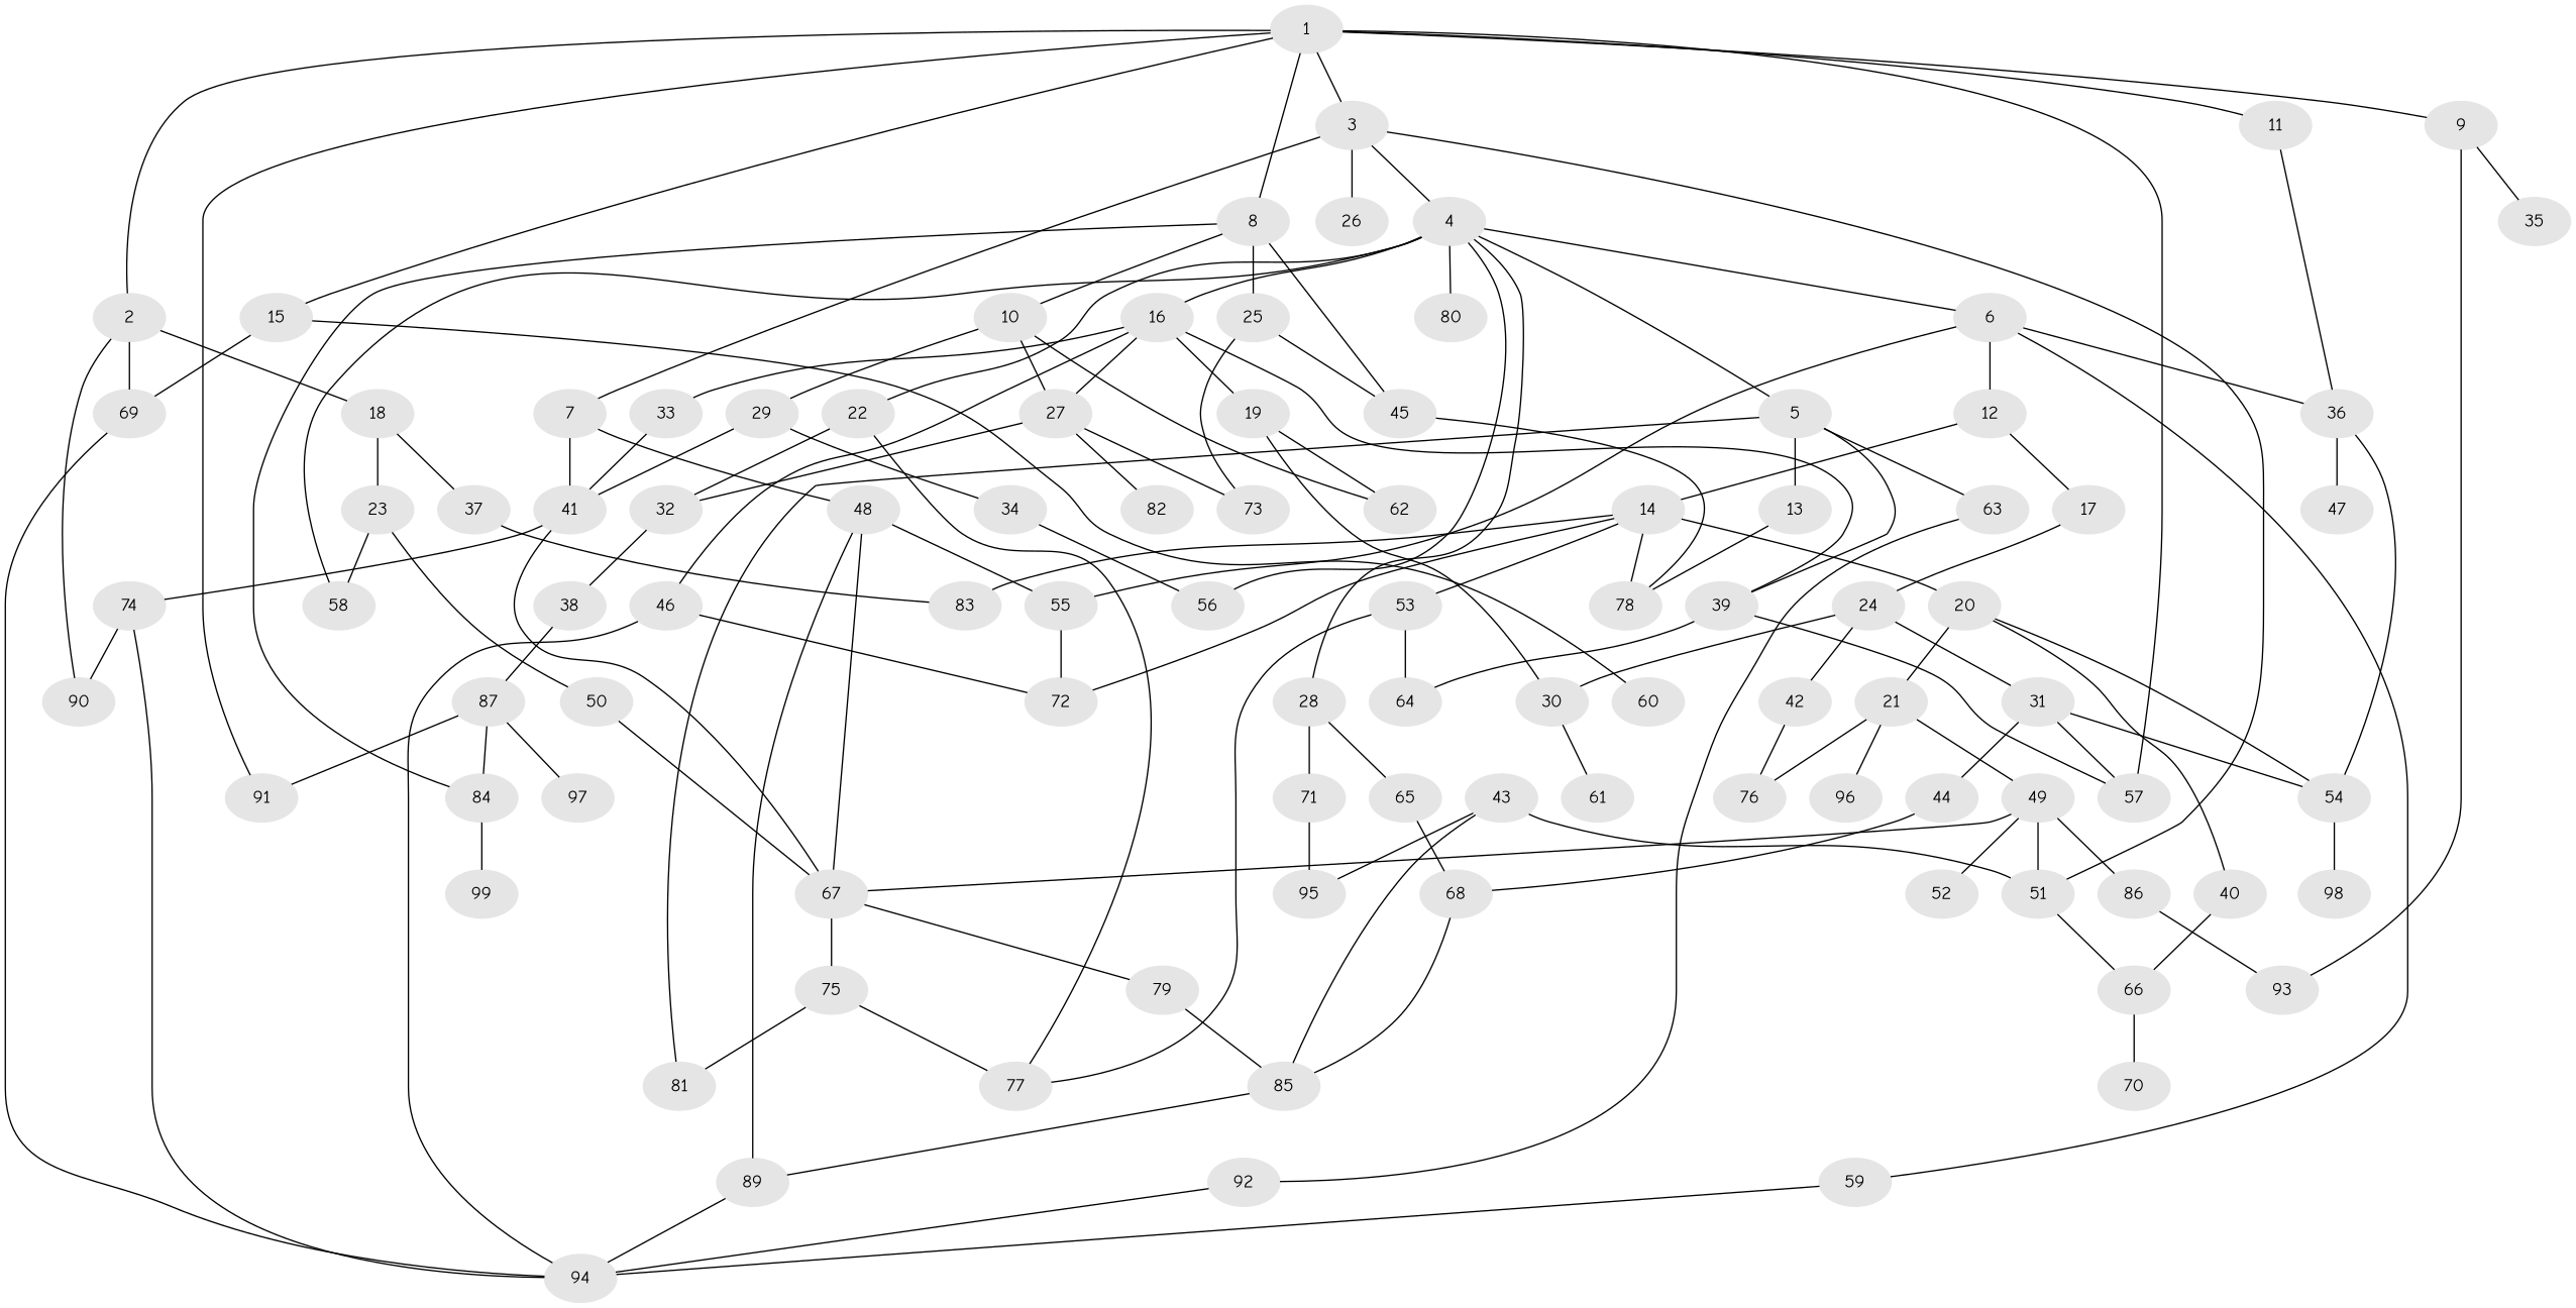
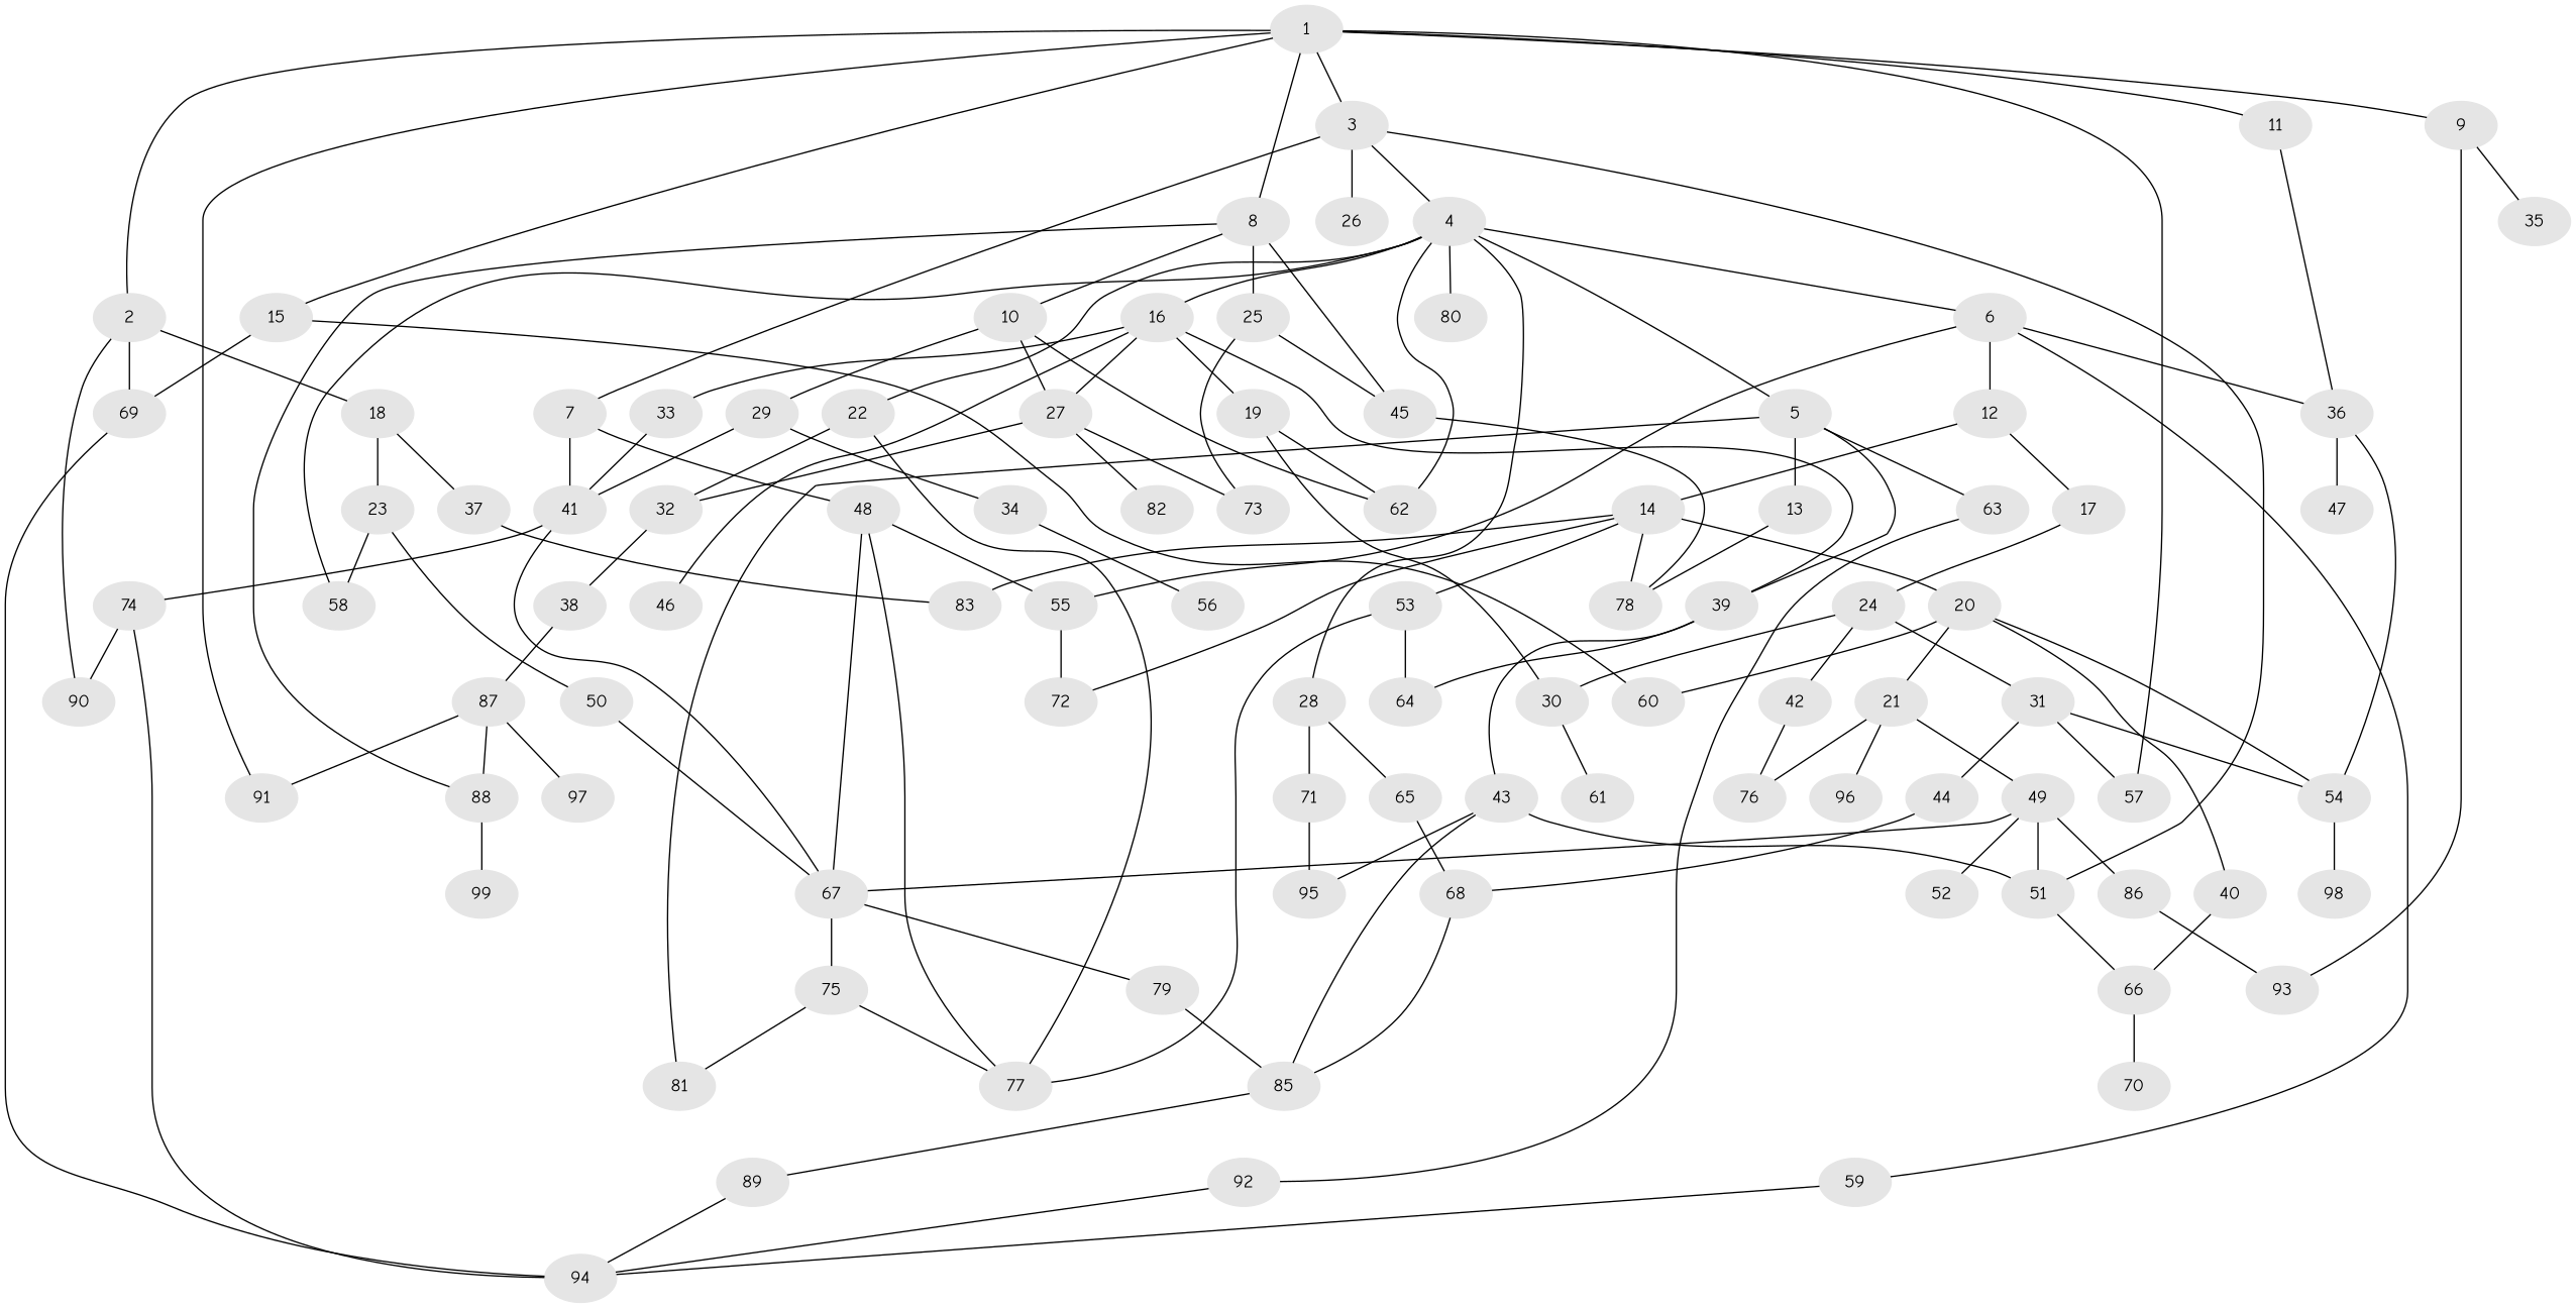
  graph {
    fontname="Comic Neue"
    node [color=gray90 fontname="Comic Neue" style=filled]
    edge [fontname="Comic Neue"]
    1
    2
    3
    8
    9
    11
    15
    57
    91
    18
    69
    90
    4
    7
    26
    51
    10
    25
    45
-   88 [label=84]
+   88
    35
    93
    36
    60
    23
    37
    94
    5
    6
    16
    22
    28
    56
    58
    80
    41
    48
    66
    13
    39
    63
    81
    12
    55
    59
    27
    19
    33
    46
    32
    77
    65
    71
    78
    43
    64
    92
    14
    17
    54
    47
    72
    67
    74
    29
    62
    73
    99
    82
    34
    20
    53
    83
    24
    21
    40
    30
    31
    42
    50
    61
    49
    76
    96
    98
    52
    86
    38
    44
    68
    95
    87
    97
    85
    70
    75
    79
    89
    1 -- 2
    1 -- 3
    1 -- 8
    1 -- 9
    1 -- 11
    1 -- 15
    1 -- 57
    1 -- 91
    2 -- 18
    2 -- 69
    2 -- 90
    3 -- 4
    3 -- 7
    3 -- 26
    3 -- 51
    8 -- 10
    8 -- 25
    8 -- 45
    8 -- 88
    9 -- 35
    9 -- 93
    11 -- 36
    15 -- 69
    15 -- 60
    18 -- 23
    18 -- 37
    69 -- 94
    4 -- 5
    4 -- 6
    4 -- 16
    4 -- 22
    4 -- 28
-   4 -- 56
+   4 -- 62
    4 -- 58
    4 -- 80
    7 -- 41
    7 -- 48
    51 -- 66
    10 -- 27
    10 -- 29
    10 -- 62
    25 -- 45
    25 -- 73
    45 -- 78
    88 -- 99
    36 -- 54
    36 -- 47
    23 -- 58
    23 -- 50
    37 -- 83
    5 -- 13
    5 -- 39
    5 -- 63
    5 -- 81
    6 -- 36
    6 -- 12
    6 -- 55
    6 -- 59
    16 -- 39
    16 -- 27
    16 -- 19
    16 -- 33
    16 -- 46
    22 -- 32
    22 -- 77
    28 -- 65
    28 -- 71
    41 -- 67
    41 -- 74
    48 -- 55
-   48 -- 89
+   48 -- 77
    48 -- 67
    66 -- 70
    13 -- 78
-   39 -- 57
+   39 -- 43
    39 -- 64
    63 -- 92
    12 -- 14
    12 -- 17
    55 -- 72
    59 -- 94
    27 -- 32
    27 -- 73
    27 -- 82
    19 -- 62
    19 -- 30
    33 -- 41
-   46 -- 94
-   46 -- 72
    32 -- 38
    65 -- 68
    71 -- 95
    43 -- 51
    43 -- 95
    43 -- 85
    92 -- 94
    14 -- 78
    14 -- 72
    14 -- 20
    14 -- 53
    14 -- 83
    17 -- 24
    54 -- 98
    67 -- 75
    67 -- 79
    74 -- 90
    74 -- 94
    29 -- 41
    29 -- 34
    34 -- 56
+   20 -- 60
    20 -- 54
    20 -- 21
    20 -- 40
    53 -- 77
    53 -- 64
    24 -- 30
    24 -- 31
    24 -- 42
    21 -- 49
    21 -- 76
    21 -- 96
    40 -- 66
    30 -- 61
    31 -- 57
    31 -- 54
    31 -- 44
    42 -- 76
    50 -- 67
    49 -- 51
    49 -- 67
    49 -- 52
    49 -- 86
    86 -- 93
    38 -- 87
    44 -- 68
    68 -- 85
    87 -- 91
    87 -- 88
    87 -- 97
    85 -- 89
    75 -- 81
    75 -- 77
    79 -- 85
    89 -- 94
  }
